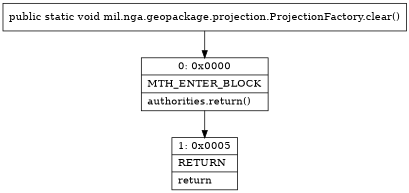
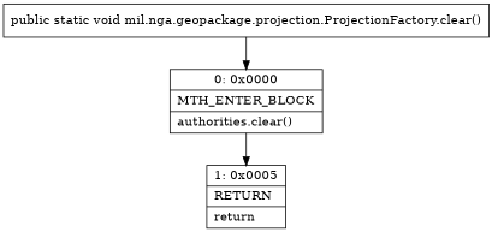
  digraph {
    node [shape=record]
-   n1 [label="{0\:\ 0x0000|MTH_ENTER_BLOCK\l|authorities.return()\l}"]
+   n1 [label="{0\:\ 0x0000|MTH_ENTER_BLOCK\l|authorities.clear()\l}"]
    n2 [label="{1\:\ 0x0005|RETURN\l|return\l}"]
    n3 [label="{public static void mil.nga.geopackage.projection.ProjectionFactory.clear() }"]
    n1 -> n2
    n3 -> n1
  }
